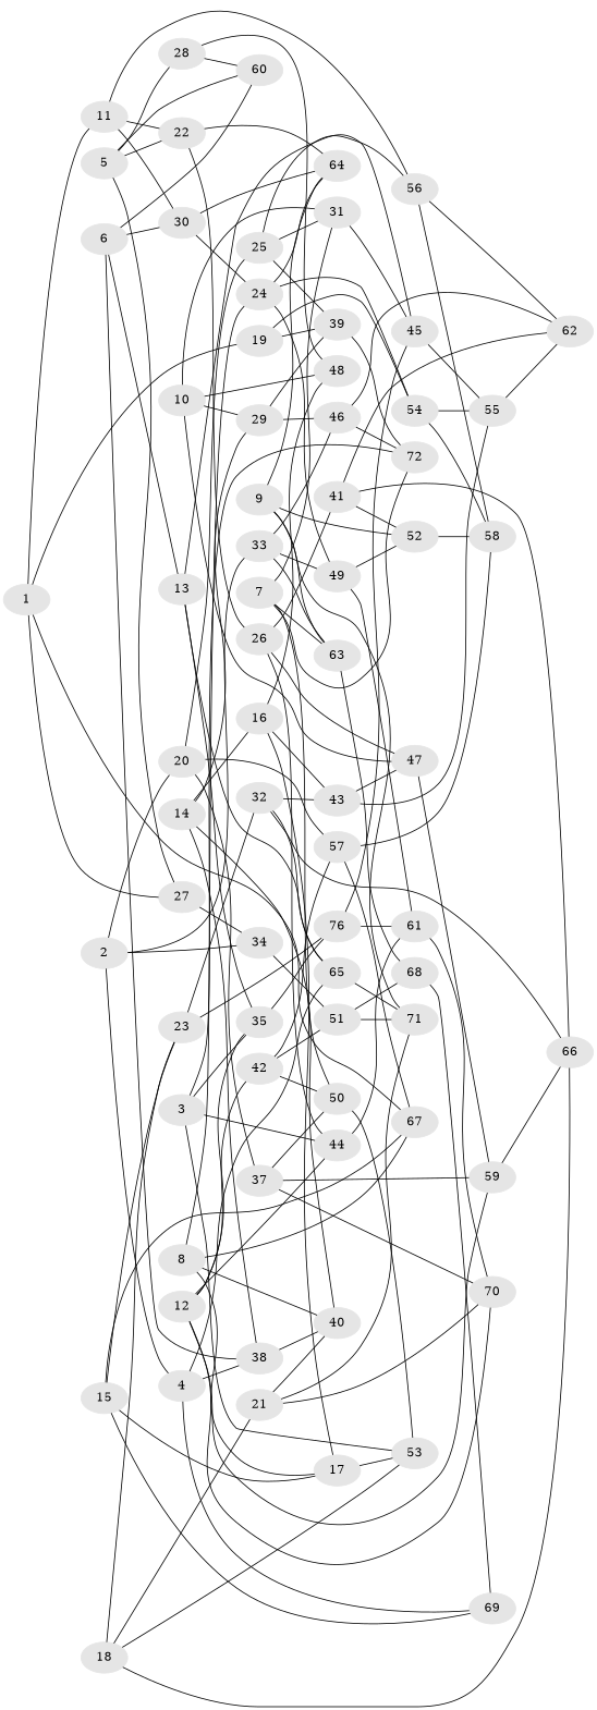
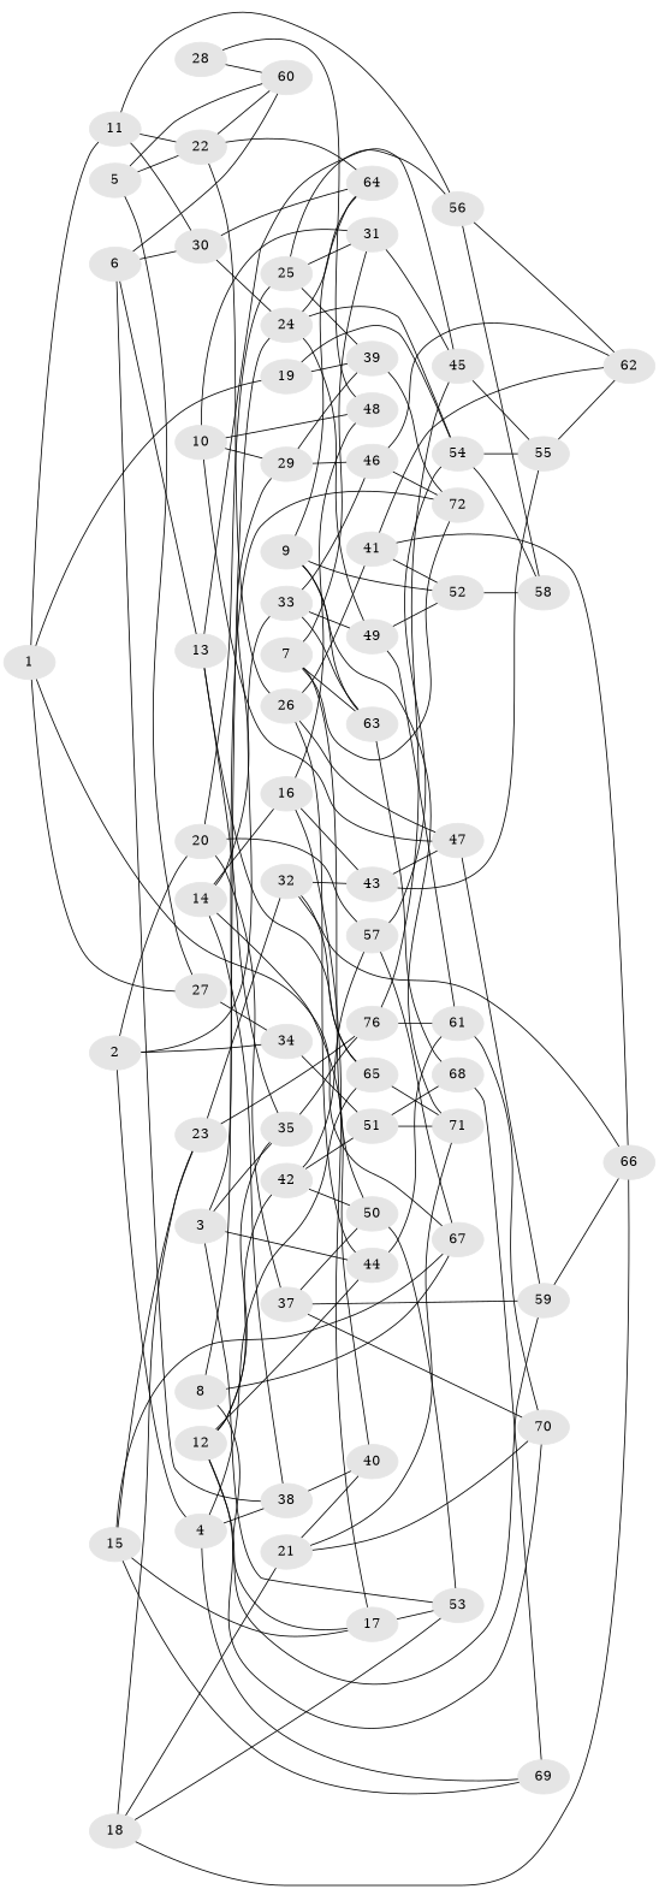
  graph {
    rankdir=LR
    node [color=gray90 style=filled]
    1
    11
    19
    27
    67
    22
    30
    56
    39
    54
    34
    2
    4
    20
    33
    38
    65
    69
    25
    37
    57
    63
    49
    46
    51
    3
    35
    44
    53
    72
    n31 [label=76]
    61
    40
    71
    5
    28
    60
    64
    26
    48
    6
    13
    45
    24
    7
    31
    50
    68
    8
    17
    9
    52
    58
    10
    29
    47
    59
    62
    12
    70
    42
    66
    55
    14
    16
    43
    15
    23
    32
    18
    21
    41
    1 -- 11
    1 -- 19
    1 -- 27
    1 -- 67
    11 -- 22
    11 -- 30
    11 -- 56
    19 -- 39
    19 -- 54
    27 -- 34
+   22 -- 60
    22 -- 64
    22 -- 26
    30 -- 64
    30 -- 24
    56 -- 58
    56 -- 62
    39 -- 72
    54 -- 58
    54 -- 55
    34 -- 51
    2 -- 34
    2 -- 4
    2 -- 20
    2 -- 33
    4 -- 38
    4 -- 65
    4 -- 69
    20 -- 25
    20 -- 37
    20 -- 57
    33 -- 63
    33 -- 49
    33 -- 46
    38 -- 40
    65 -- 71
    25 -- 56
    25 -- 39
    25 -- 31
    37 -- 50
    37 -- 59
    37 -- 70
    57 -- 67
-   57 -- 58
+   57 -- 54
    63 -- 68
    49 -- 61
    49 -- 52
    46 -- 72
    46 -- 62
    51 -- 71
    51 -- 68
    3 -- 35
    3 -- 44
    3 -- 53
    3 -- 72
    35 -- n31
    44 -- 61
    n31 -- 61
    n31 -- 45
    61 -- 70
    5 -- 27
    5 -- 22
-   5 -- 28
    5 -- 60
    28 -- 60
    28 -- 48
    26 -- 44
    26 -- 47
    26 -- 41
    6 -- 30
    6 -- 38
    6 -- 60
    6 -- 13
    13 -- 65
    13 -- 35
    13 -- 45
    45 -- 55
    24 -- 54
    24 -- 49
    24 -- 64
    7 -- 63
    7 -- 72
    7 -- 31
    7 -- 50
    31 -- 45
    50 -- 53
    68 -- 69
    8 -- 67
-   8 -- 40
    8 -- 24
    8 -- 17
    17 -- 53
    9 -- 63
    9 -- 71
    9 -- 64
    9 -- 52
    52 -- 58
    10 -- 48
    10 -- 31
    10 -- 29
    10 -- 47
    29 -- 39
    29 -- 46
    47 -- 59
    59 -- 66
    12 -- 35
    12 -- 44
    12 -- 59
    12 -- 70
    12 -- 42
    42 -- 57
    42 -- 51
    42 -- 50
    55 -- 62
    14 -- 38
    14 -- 40
    14 -- 29
    14 -- 16
    16 -- 48
    16 -- 17
    16 -- 43
    43 -- 47
    43 -- 55
    15 -- 67
    15 -- 69
    15 -- 17
    15 -- 23
    23 -- n31
    23 -- 32
    32 -- 65
    32 -- 66
    32 -- 43
    18 -- 53
    18 -- 66
    18 -- 23
    18 -- 21
    21 -- 40
    21 -- 71
    21 -- 70
    41 -- 52
    41 -- 62
    41 -- 66
  }
